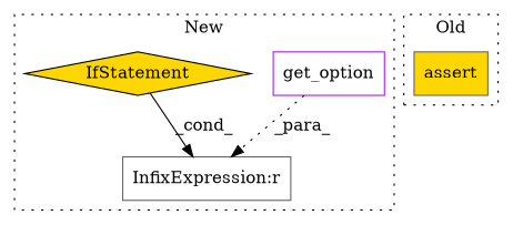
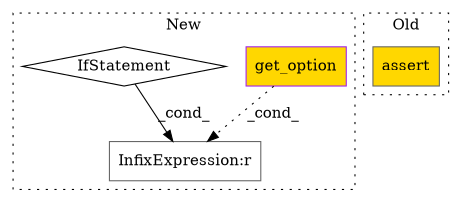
  digraph {
    fontname="DejaVu Serif"
    node [color=gray40 fillcolor=gold fontname="DejaVu Serif" shape=box style=filled]
    edge [fontname="DejaVu Serif"]
-   n1 [a=32 color=purple fillcolor=white l="11,1" label=get_option s="15414,15445"]
+   n1 [a=32 color=purple l="11,1" label=get_option s="15414,15445"]
    n2 [a=27 fillcolor=white l=4 label="InfixExpression:r" s=15446]
-   n3 [a=25 color=black l="4,2" label=IfStatement s="15410,15468" shape=diamond]
+   n3 [a=25 color=black fillcolor=white l="4,2" label=IfStatement s="15410,15468" shape=diamond]
    n4 [a=6 l=7 label=assert s=14403]
    subgraph cluster_1 {
      label=New
      style=dotted
      n1
      n2
      n3
    }
    subgraph cluster_2 {
      label=Old
      style=dotted
      n4
    }
-   n1 -> n2 [label=_para_ style=dotted]
+   n1 -> n2 [label=_cond_ style=dotted]
    n3 -> n2 [label=_cond_ style=solid]
  }
